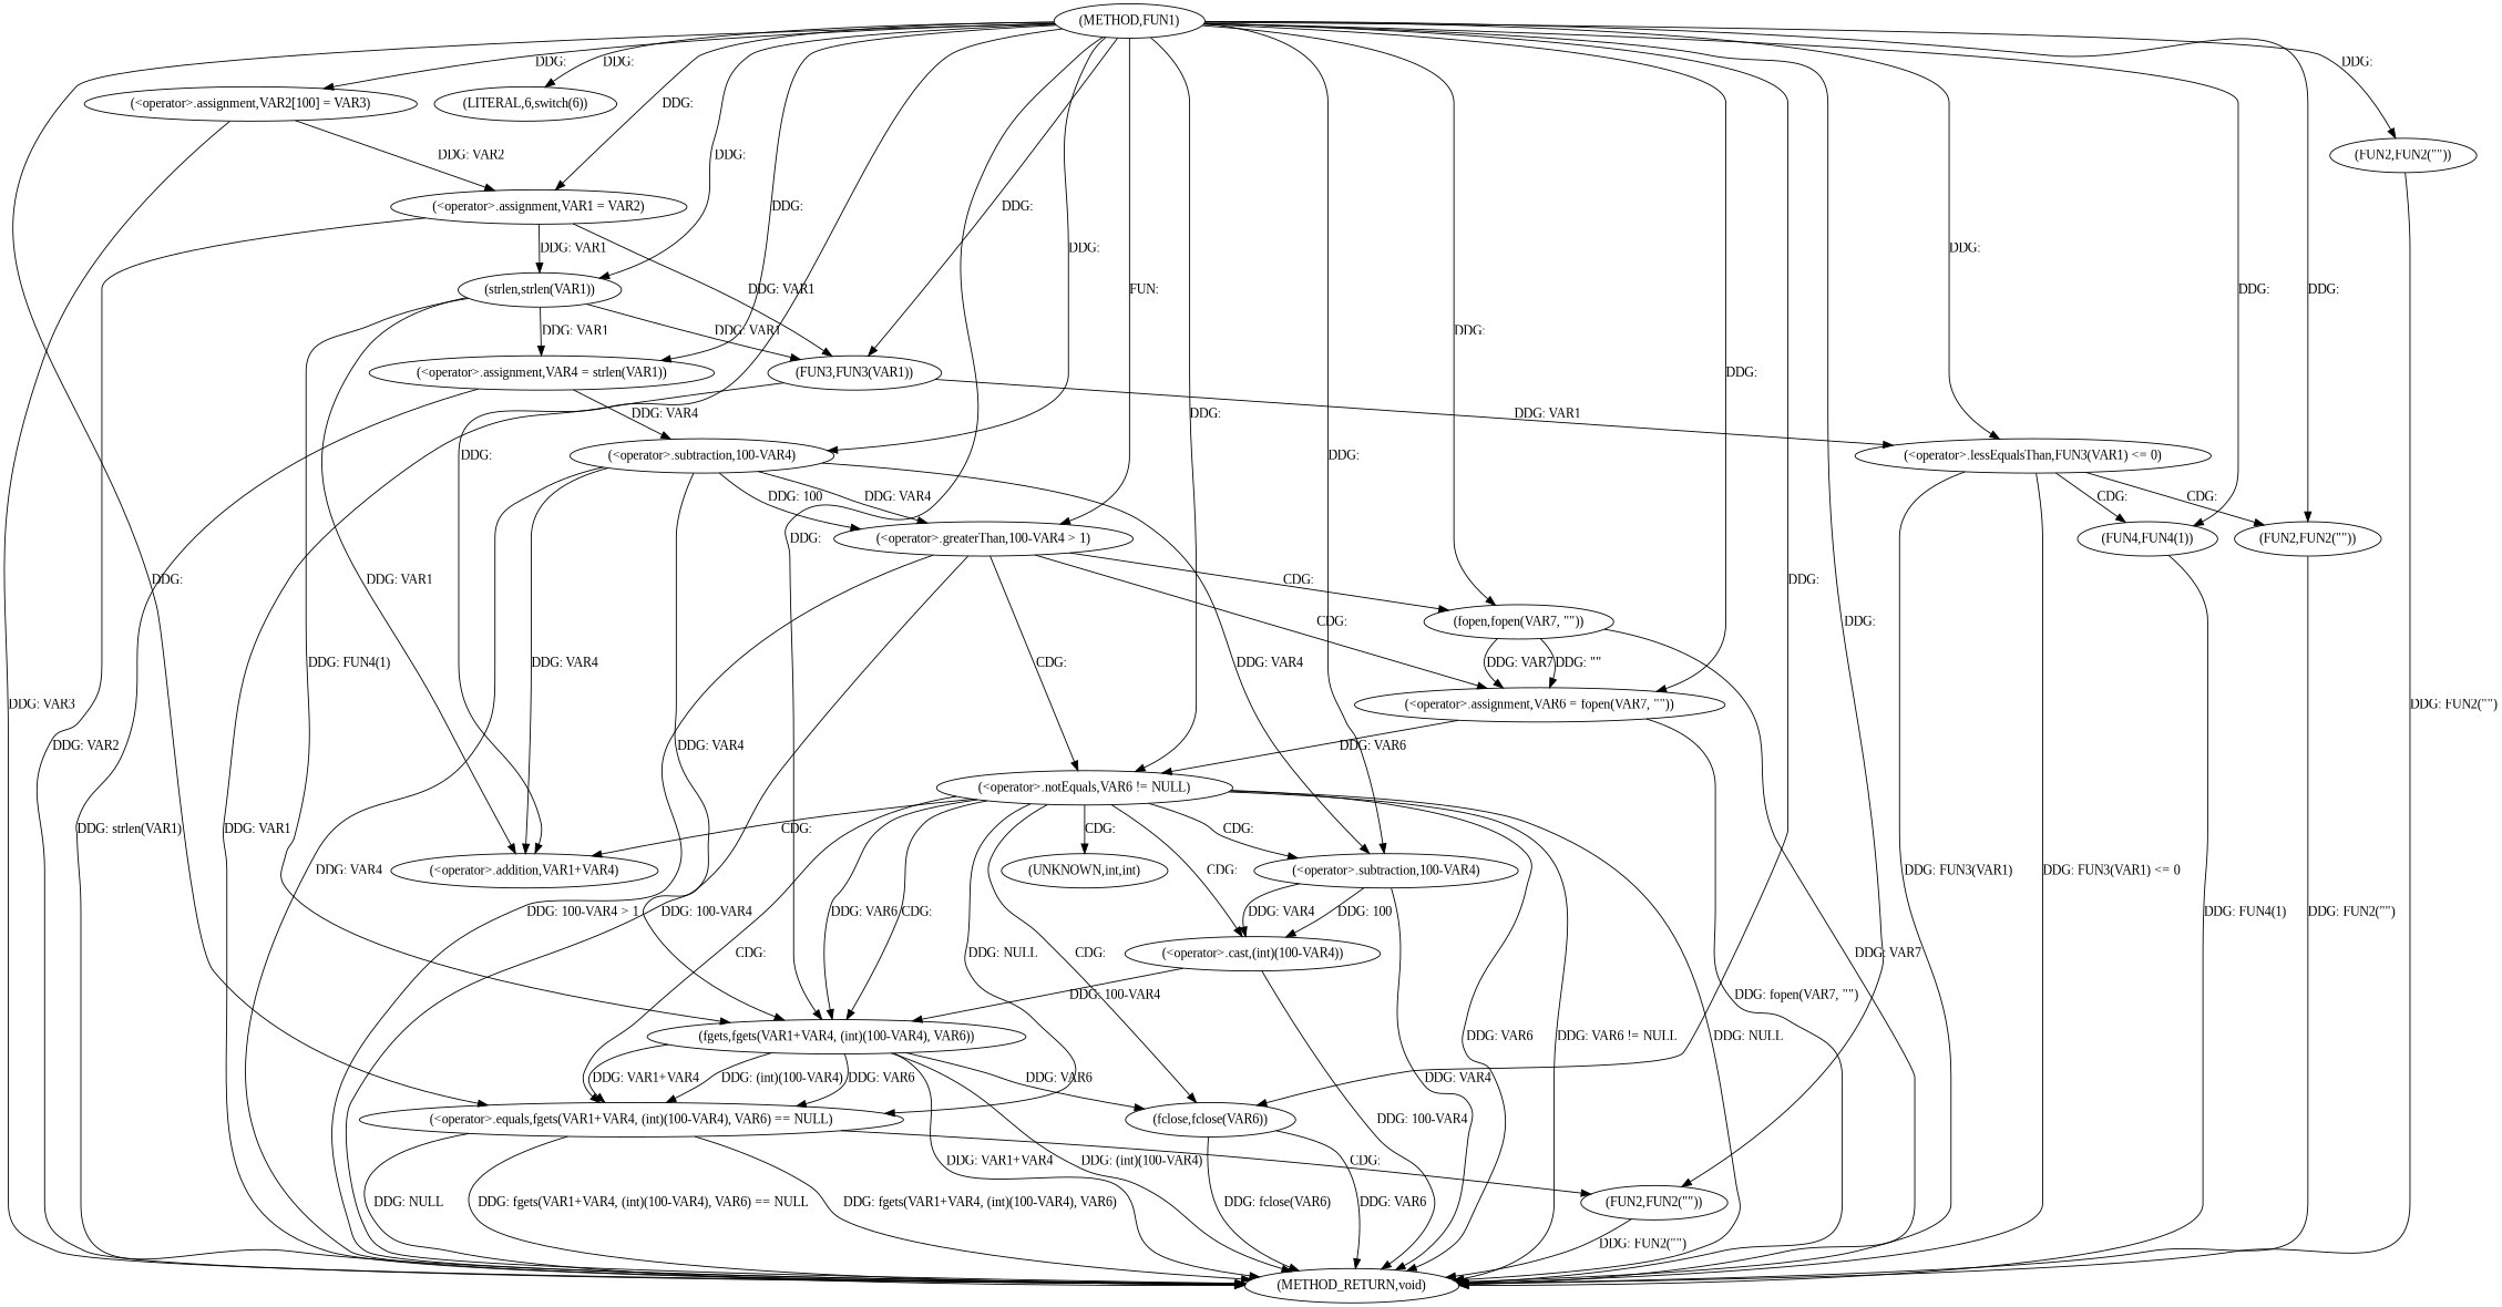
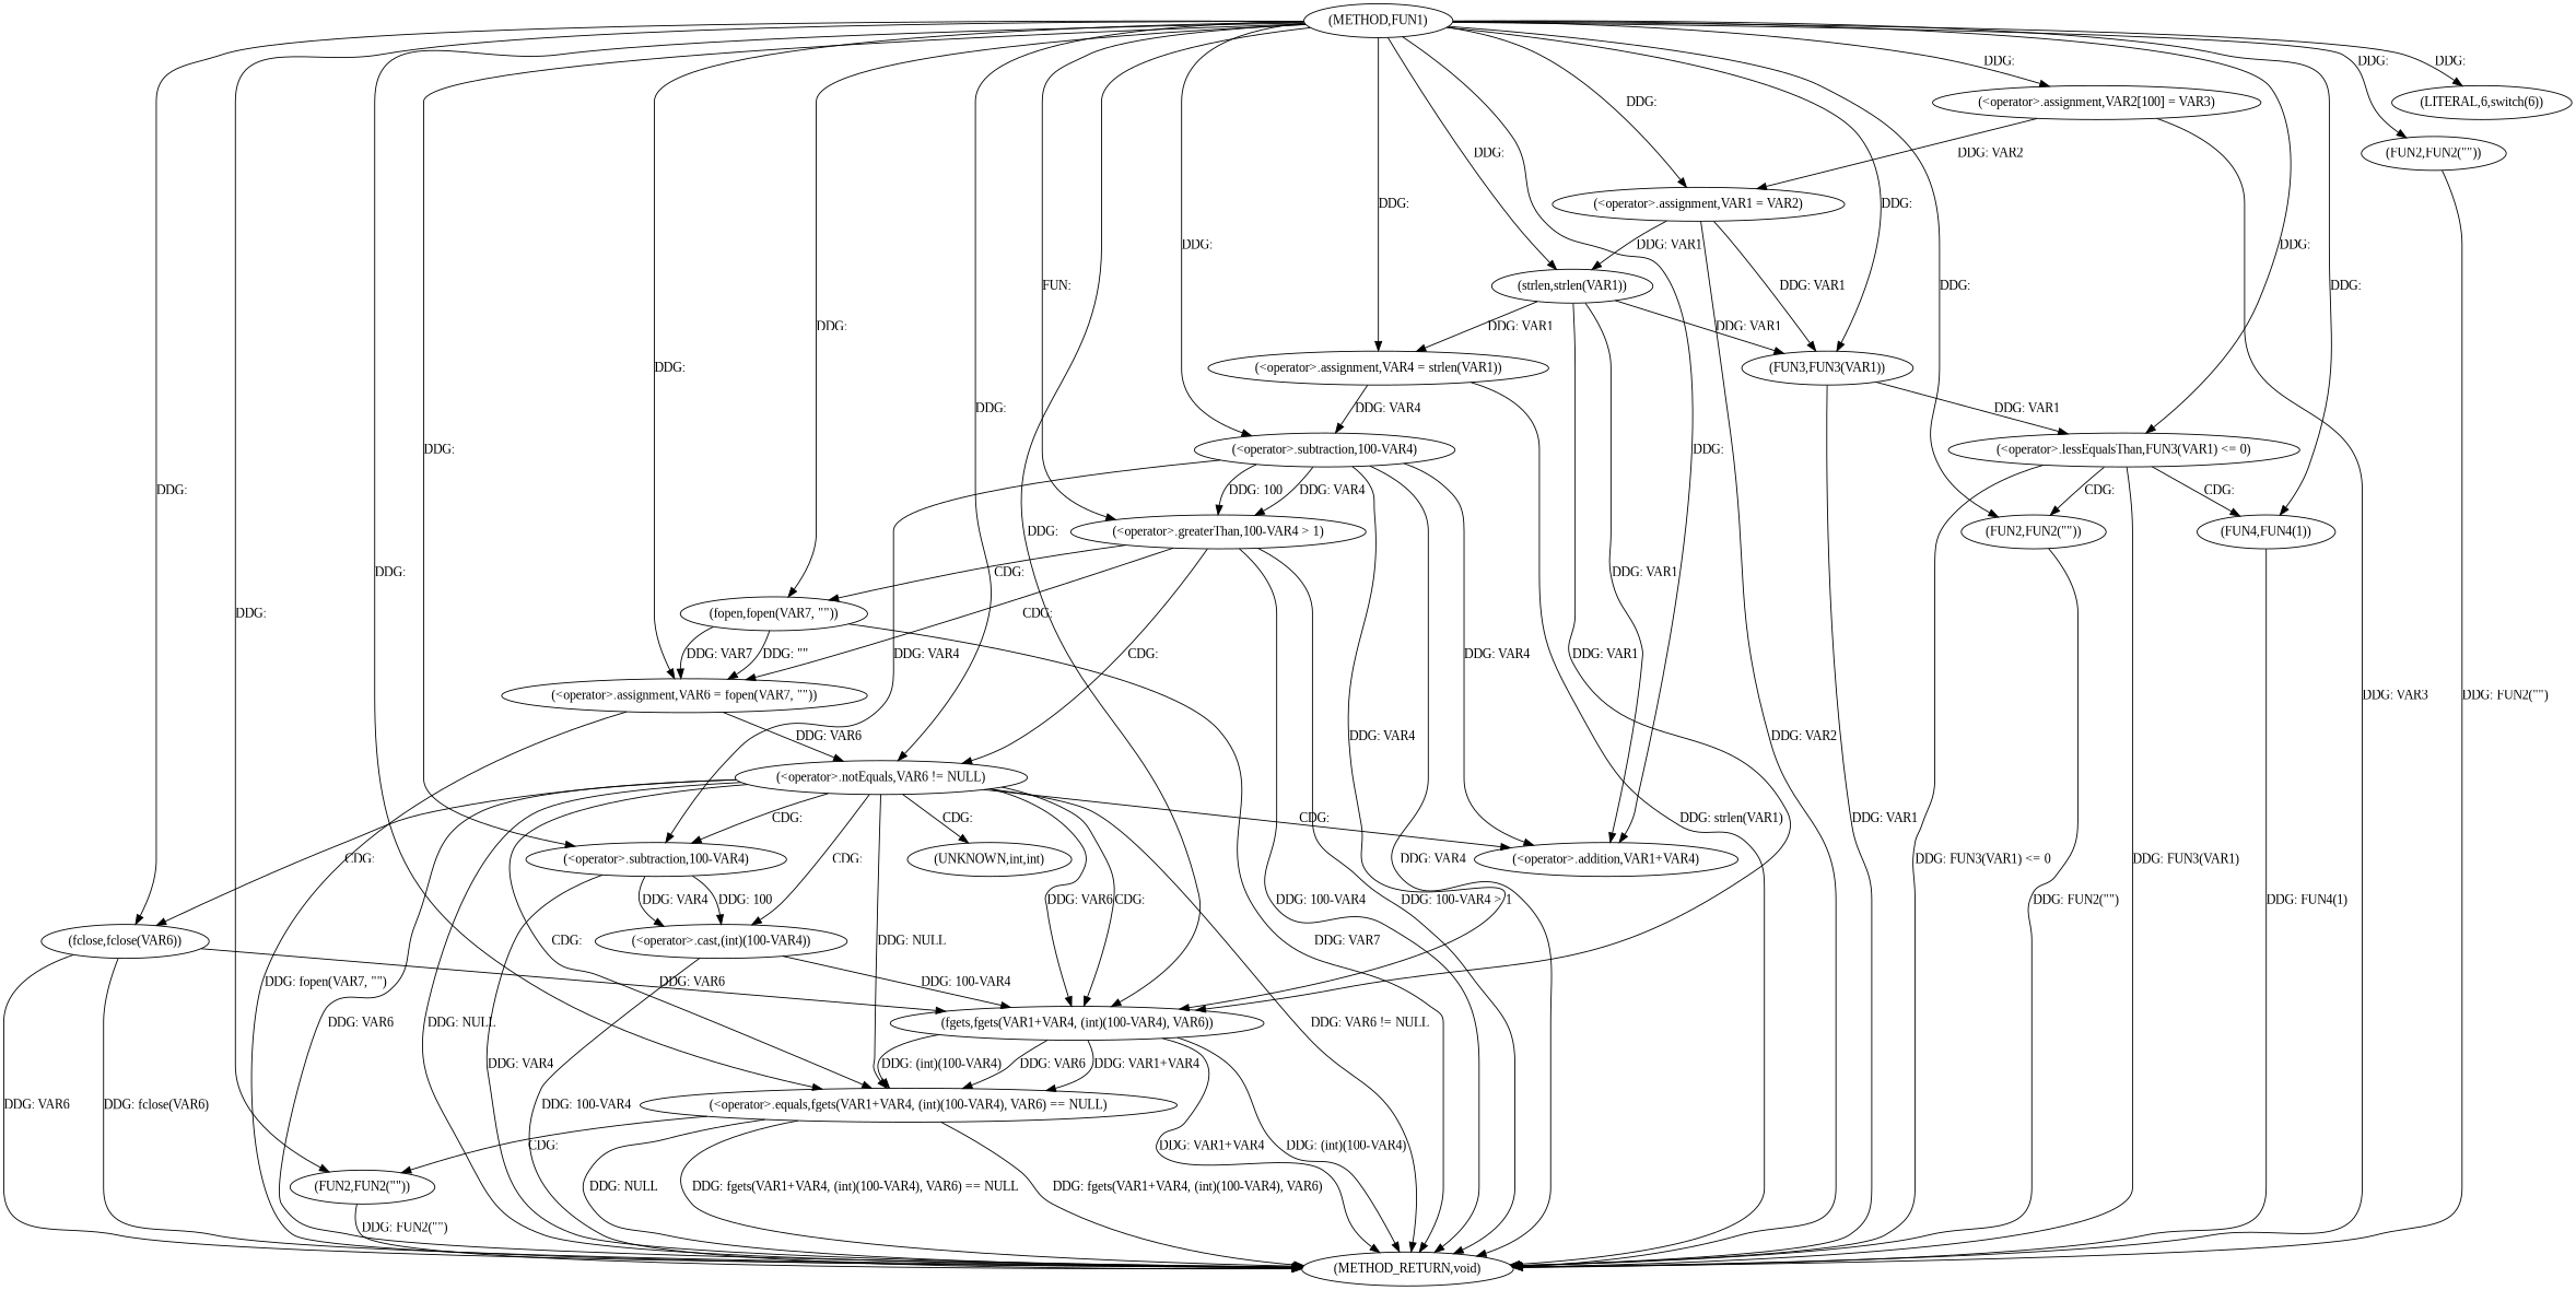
  digraph {
    fontname="Liberation Serif"
    node [fontname="Liberation Serif"]
    edge [fontname="Liberation Serif"]
    n1 [label="(METHOD,FUN1)"]
    n2 [label="(<operator>.assignment,VAR2[100] = VAR3)"]
    n3 [label="(<operator>.assignment,VAR1 = VAR2)"]
    n4 [label="(LITERAL,6,switch(6))"]
    n5 [label="(<operator>.assignment,VAR4 = strlen(VAR1))"]
    n6 [label="(strlen,strlen(VAR1))"]
    n7 [label="(<operator>.greaterThan,100-VAR4 > 1)"]
    n8 [label="(<operator>.subtraction,100-VAR4)"]
    n9 [label="(<operator>.assignment,VAR6 = fopen(VAR7, \"\"))"]
    n10 [label="(fopen,fopen(VAR7, \"\"))"]
    n11 [label="(<operator>.notEquals,VAR6 != NULL)"]
    n12 [label="(<operator>.equals,fgets(VAR1+VAR4, (int)(100-VAR4), VAR6) == NULL)"]
    n13 [label="(fgets,fgets(VAR1+VAR4, (int)(100-VAR4), VAR6))"]
    n14 [label="(<operator>.addition,VAR1+VAR4)"]
    n15 [label="(<operator>.subtraction,100-VAR4)"]
    n16 [label="(FUN2,FUN2(\"\"))"]
    n17 [label="(fclose,fclose(VAR6))"]
    n18 [label="(FUN2,FUN2(\"\"))"]
    n19 [label="(<operator>.lessEqualsThan,FUN3(VAR1) <= 0)"]
    n20 [label="(FUN3,FUN3(VAR1))"]
    n21 [label="(FUN2,FUN2(\"\"))"]
    n22 [label="(FUN4,FUN4(1))"]
    n23 [label="(METHOD_RETURN,void)"]
    n24 [label="(<operator>.cast,(int)(100-VAR4))"]
    n25 [label="(UNKNOWN,int,int)"]
    n1 -> n2 [label="DDG: "]
    n1 -> n3 [label="DDG: "]
    n1 -> n4 [label="DDG: "]
    n1 -> n5 [label="DDG: "]
    n1 -> n6 [label="DDG: "]
    n1 -> n7 [label="FUN: "]
    n1 -> n8 [label="DDG: "]
    n1 -> n9 [label="DDG: "]
    n1 -> n10 [label="DDG: "]
    n1 -> n11 [label="DDG: "]
    n1 -> n12 [label="DDG: "]
    n1 -> n13 [label="DDG: "]
    n1 -> n14 [label="DDG: "]
    n1 -> n15 [label="DDG: "]
    n1 -> n16 [label="DDG: "]
    n1 -> n17 [label="DDG: "]
    n1 -> n18 [label="DDG: "]
    n1 -> n19 [label="DDG: "]
    n1 -> n20 [label="DDG: "]
    n1 -> n21 [label="DDG: "]
    n1 -> n22 [label="DDG: "]
    n2 -> n3 [label="DDG: VAR2"]
    n2 -> n23 [label="DDG: VAR3"]
    n3 -> n6 [label="DDG: VAR1"]
    n3 -> n20 [label="DDG: VAR1"]
    n3 -> n23 [label="DDG: VAR2"]
    n5 -> n8 [label="DDG: VAR4"]
    n5 -> n23 [label="DDG: strlen(VAR1)"]
    n6 -> n5 [label="DDG: VAR1"]
-   n6 -> n13 [label="DDG: FUN4(1)"]
+   n6 -> n13 [label="DDG: VAR1"]
    n6 -> n14 [label="DDG: VAR1"]
    n6 -> n20 [label="DDG: VAR1"]
    n7 -> n9 [label="CDG: "]
    n7 -> n10 [label="CDG: "]
    n7 -> n11 [label="CDG: "]
    n7 -> n23 [label="DDG: 100-VAR4"]
    n7 -> n23 [label="DDG: 100-VAR4 > 1"]
    n8 -> n7 [label="DDG: 100"]
    n8 -> n7 [label="DDG: VAR4"]
    n8 -> n13 [label="DDG: VAR4"]
    n8 -> n14 [label="DDG: VAR4"]
    n8 -> n15 [label="DDG: VAR4"]
    n8 -> n23 [label="DDG: VAR4"]
    n9 -> n11 [label="DDG: VAR6"]
    n9 -> n23 [label="DDG: fopen(VAR7, \"\")"]
    n10 -> n9 [label="DDG: VAR7"]
    n10 -> n9 [label="DDG: \"\""]
    n10 -> n23 [label="DDG: VAR7"]
    n11 -> n12 [label="DDG: NULL"]
    n11 -> n12 [label="CDG: "]
    n11 -> n13 [label="DDG: VAR6"]
    n11 -> n13 [label="CDG: "]
    n11 -> n14 [label="CDG: "]
    n11 -> n15 [label="CDG: "]
    n11 -> n17 [label="CDG: "]
    n11 -> n23 [label="DDG: VAR6"]
    n11 -> n23 [label="DDG: VAR6 != NULL"]
    n11 -> n23 [label="DDG: NULL"]
    n11 -> n24 [label="CDG: "]
    n11 -> n25 [label="CDG: "]
    n12 -> n16 [label="CDG: "]
    n12 -> n23 [label="DDG: NULL"]
    n12 -> n23 [label="DDG: fgets(VAR1+VAR4, (int)(100-VAR4), VAR6) == NULL"]
    n12 -> n23 [label="DDG: fgets(VAR1+VAR4, (int)(100-VAR4), VAR6)"]
    n13 -> n12 [label="DDG: VAR1+VAR4"]
    n13 -> n12 [label="DDG: (int)(100-VAR4)"]
    n13 -> n12 [label="DDG: VAR6"]
-   n13 -> n17 [label="DDG: VAR6"]
+   n17 -> n13 [label="DDG: VAR6"]
    n13 -> n23 [label="DDG: VAR1+VAR4"]
    n13 -> n23 [label="DDG: (int)(100-VAR4)"]
    n15 -> n23 [label="DDG: VAR4"]
    n15 -> n24 [label="DDG: 100"]
    n15 -> n24 [label="DDG: VAR4"]
    n16 -> n23 [label="DDG: FUN2(\"\")"]
    n17 -> n23 [label="DDG: fclose(VAR6)"]
    n17 -> n23 [label="DDG: VAR6"]
    n18 -> n23 [label="DDG: FUN2(\"\")"]
    n19 -> n21 [label="CDG: "]
    n19 -> n22 [label="CDG: "]
    n19 -> n23 [label="DDG: FUN3(VAR1)"]
    n19 -> n23 [label="DDG: FUN3(VAR1) <= 0"]
    n20 -> n19 [label="DDG: VAR1"]
    n20 -> n23 [label="DDG: VAR1"]
    n21 -> n23 [label="DDG: FUN2(\"\")"]
    n22 -> n23 [label="DDG: FUN4(1)"]
    n24 -> n13 [label="DDG: 100-VAR4"]
    n24 -> n23 [label="DDG: 100-VAR4"]
  }
